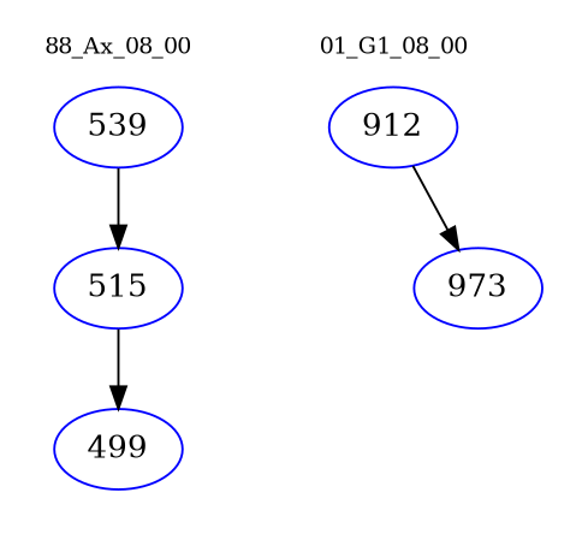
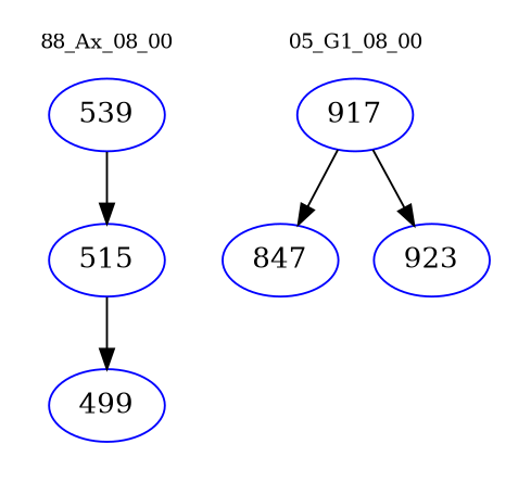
  digraph {
    node [color=blue]
    edge [color=black]
    n1 [label=515]
    n2 [label=499]
    n3 [label=539]
-   n4 [label=912]
-   n6 [label=973]
+   n4 [label=917]
+   n5 [label=847]
+   n6 [label=923]
    subgraph cluster_1 {
      color=white
      fontsize=10
      label="88_Ax_08_00"
      n1
      n2
      n3
    }
    subgraph cluster_2 {
      color=white
      fontsize=10
-     label="01_G1_08_00"
+     label="05_G1_08_00"
      n4
+     n5
      n6
    }
    n1 -> n2
    n3 -> n1
+   n4 -> n5
    n4 -> n6
  }
